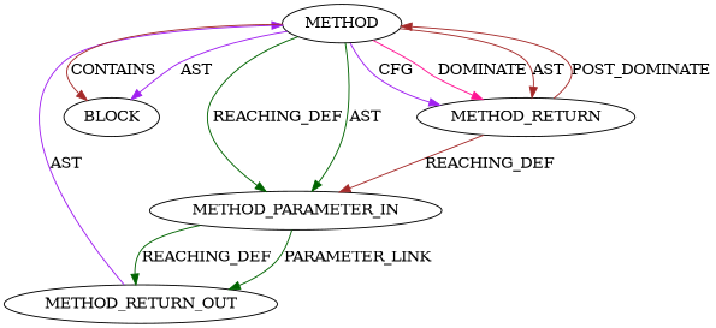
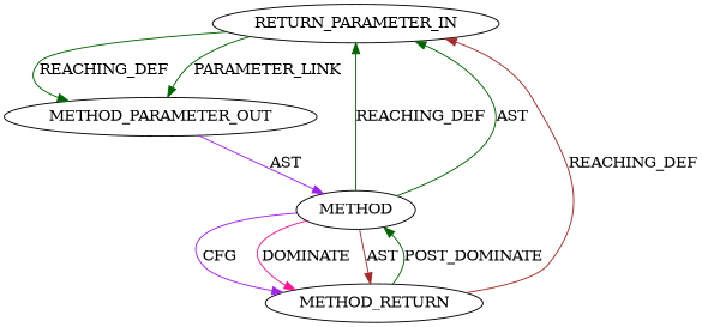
  digraph {
    node [CODE="<empty>" ORDER=1 TYPE_FULL_NAME=ANY EVALUATION_STRATEGY=BY_VALUE]
    edge [color=darkgreen]
-   n1 [ARGUMENT_INDEX=1 label=BLOCK EVALUATION_STRATEGY=""]
-   n2 [CODE=p1 INDEX=1 IS_VARIADIC=false NAME=p1 label=METHOD_PARAMETER_IN]
-   n3 [CODE=p1 INDEX=1 IS_VARIADIC=false NAME=p1 label=METHOD_RETURN_OUT]
+   n2 [CODE=p1 INDEX=1 IS_VARIADIC=false NAME=p1 label=RETURN_PARAMETER_IN]
+   n3 [CODE=p1 INDEX=1 IS_VARIADIC=false NAME=p1 label=METHOD_PARAMETER_OUT]
    n4 [AST_PARENT_FULL_NAME="<global>" AST_PARENT_TYPE=NAMESPACE_BLOCK FILENAME="<empty>" FULL_NAME=tls_record_is_start_marker IS_EXTERNAL=true NAME=tls_record_is_start_marker ORDER=0 label=METHOD TYPE_FULL_NAME="" EVALUATION_STRATEGY=""]
    n5 [CODE=RET ORDER=2 label=METHOD_RETURN]
    n2 -> n3 [VARIABLE=p1 label=REACHING_DEF]
    n2 -> n3 [label=PARAMETER_LINK]
    n3 -> n4 [color=purple label=AST]
-   n4 -> n1 [color=brown label=CONTAINS]
-   n4 -> n1 [color=purple label=AST]
    n4 -> n2 [label=REACHING_DEF]
    n4 -> n2 [label=AST]
    n4 -> n5 [color=purple label=CFG]
    n4 -> n5 [color=deeppink label=DOMINATE]
    n4 -> n5 [color=brown label=AST]
    n5 -> n2 [VARIABLE=p1 color=brown label=REACHING_DEF]
-   n5 -> n4 [color=brown label=POST_DOMINATE]
+   n5 -> n4 [label=POST_DOMINATE]
  }
